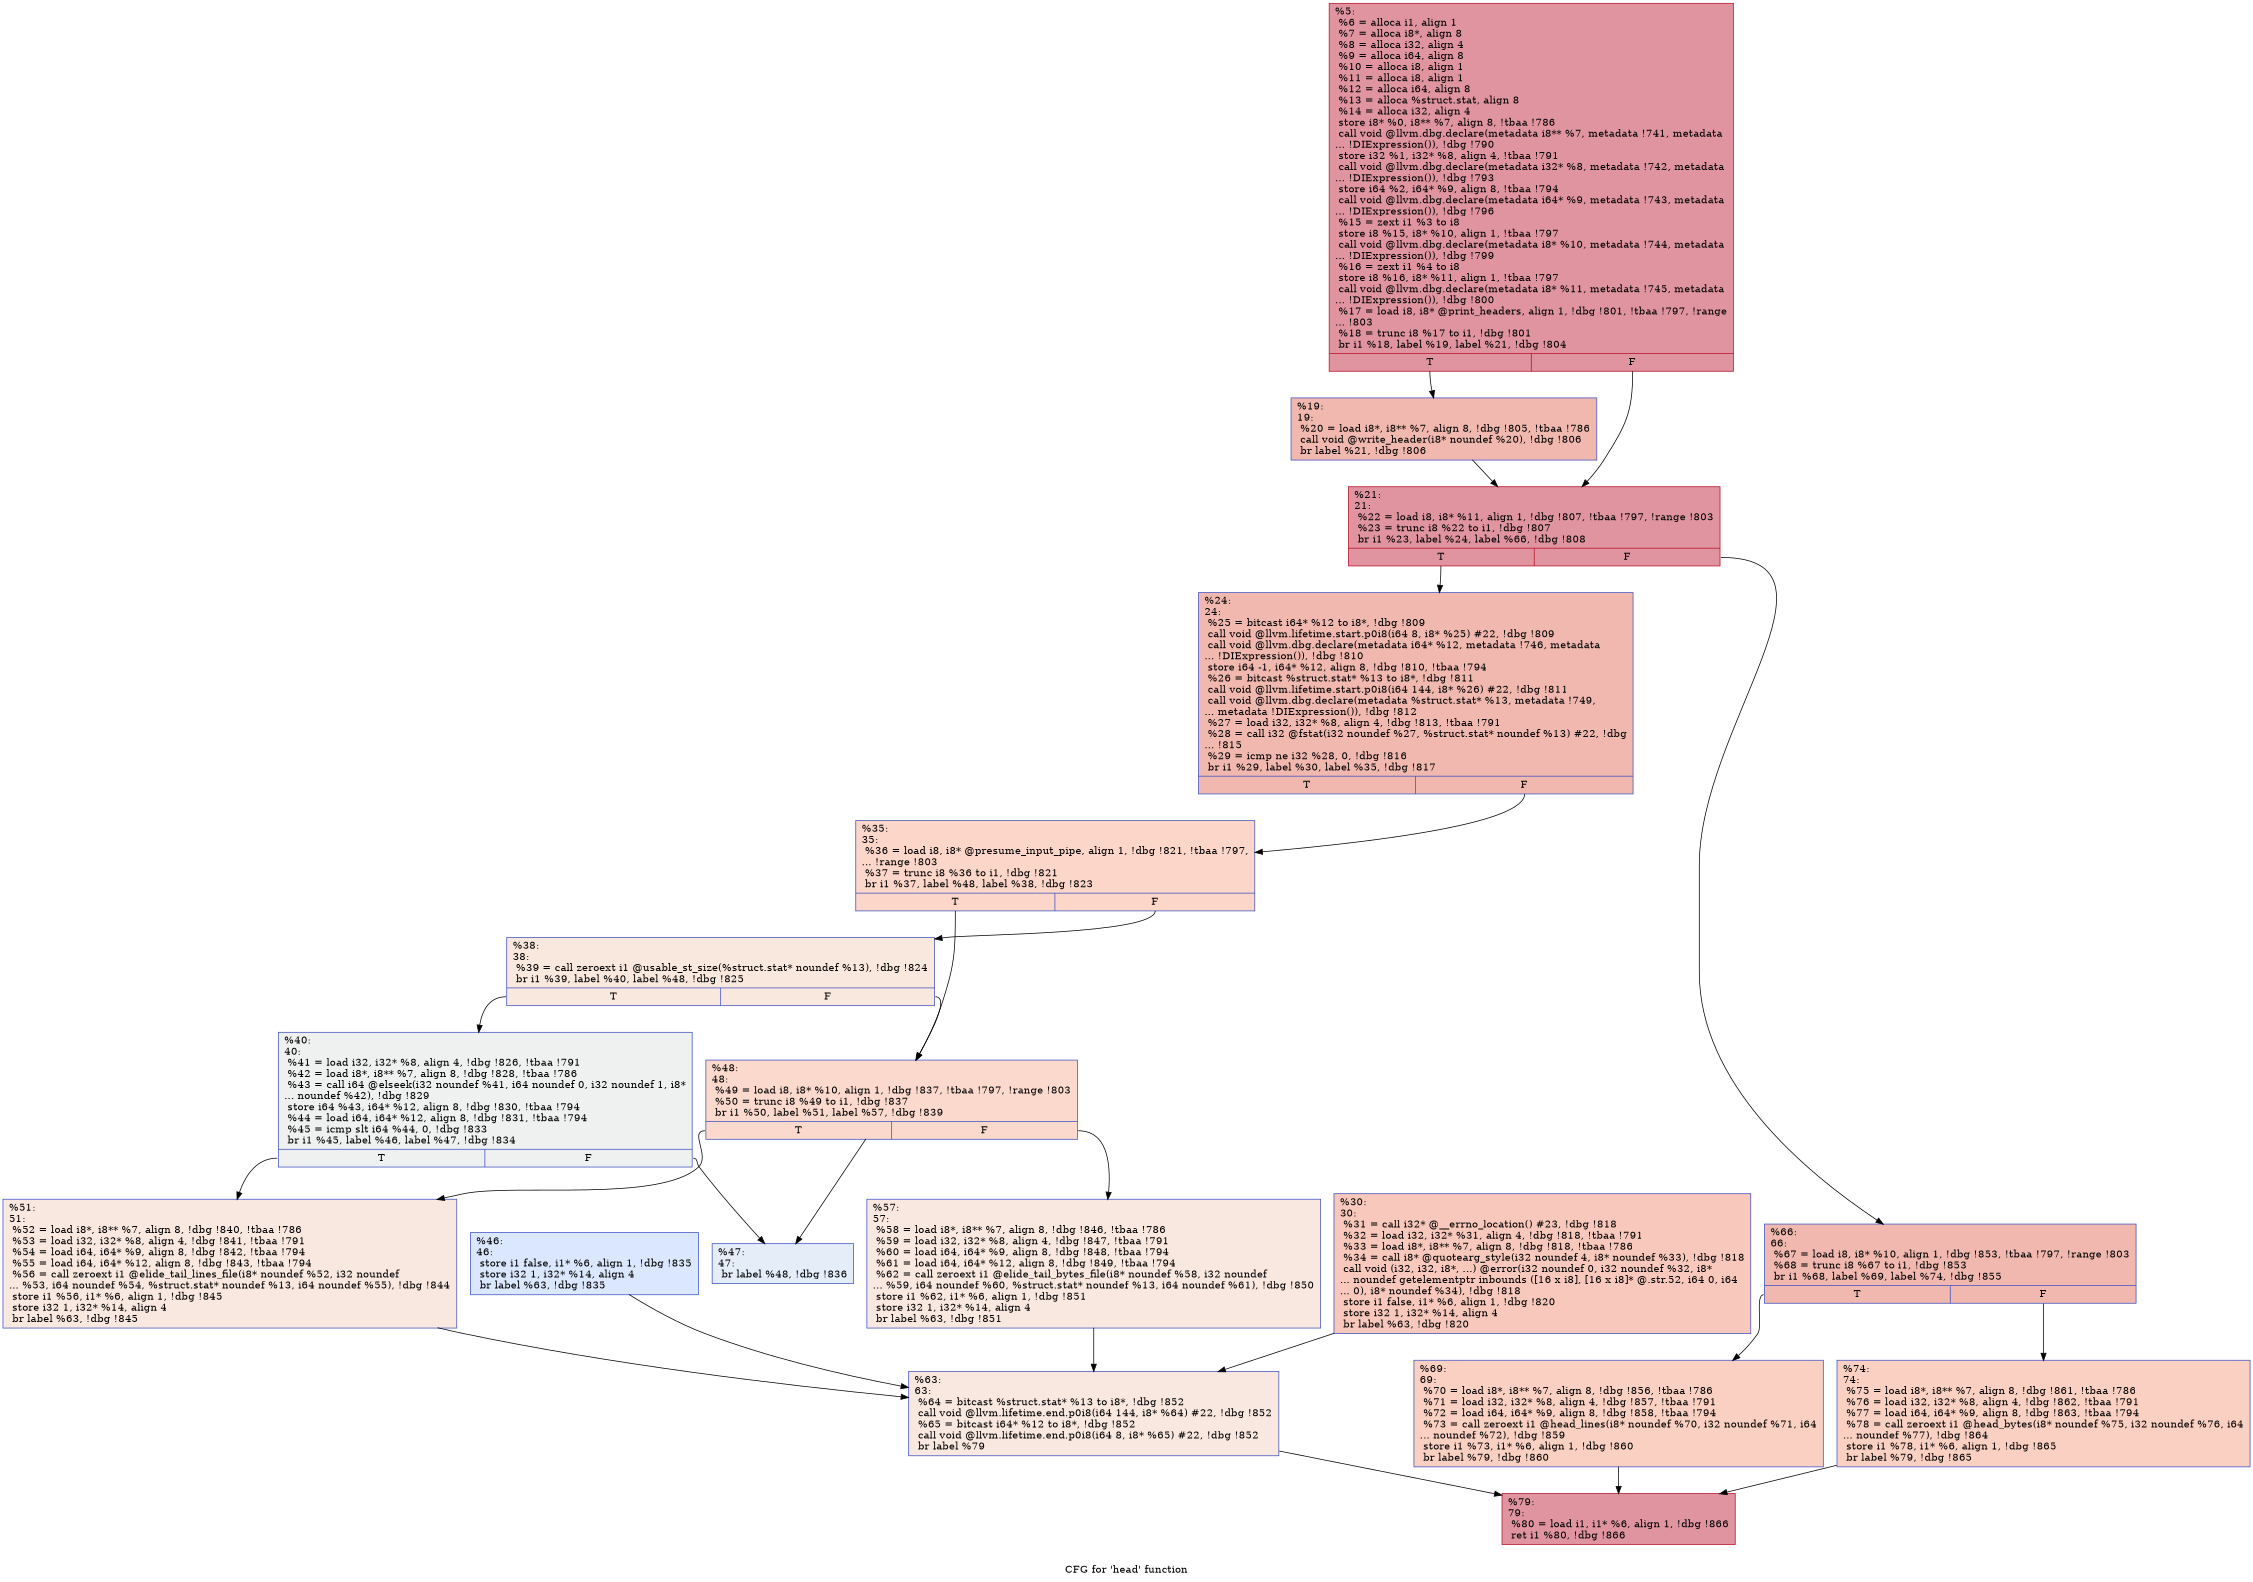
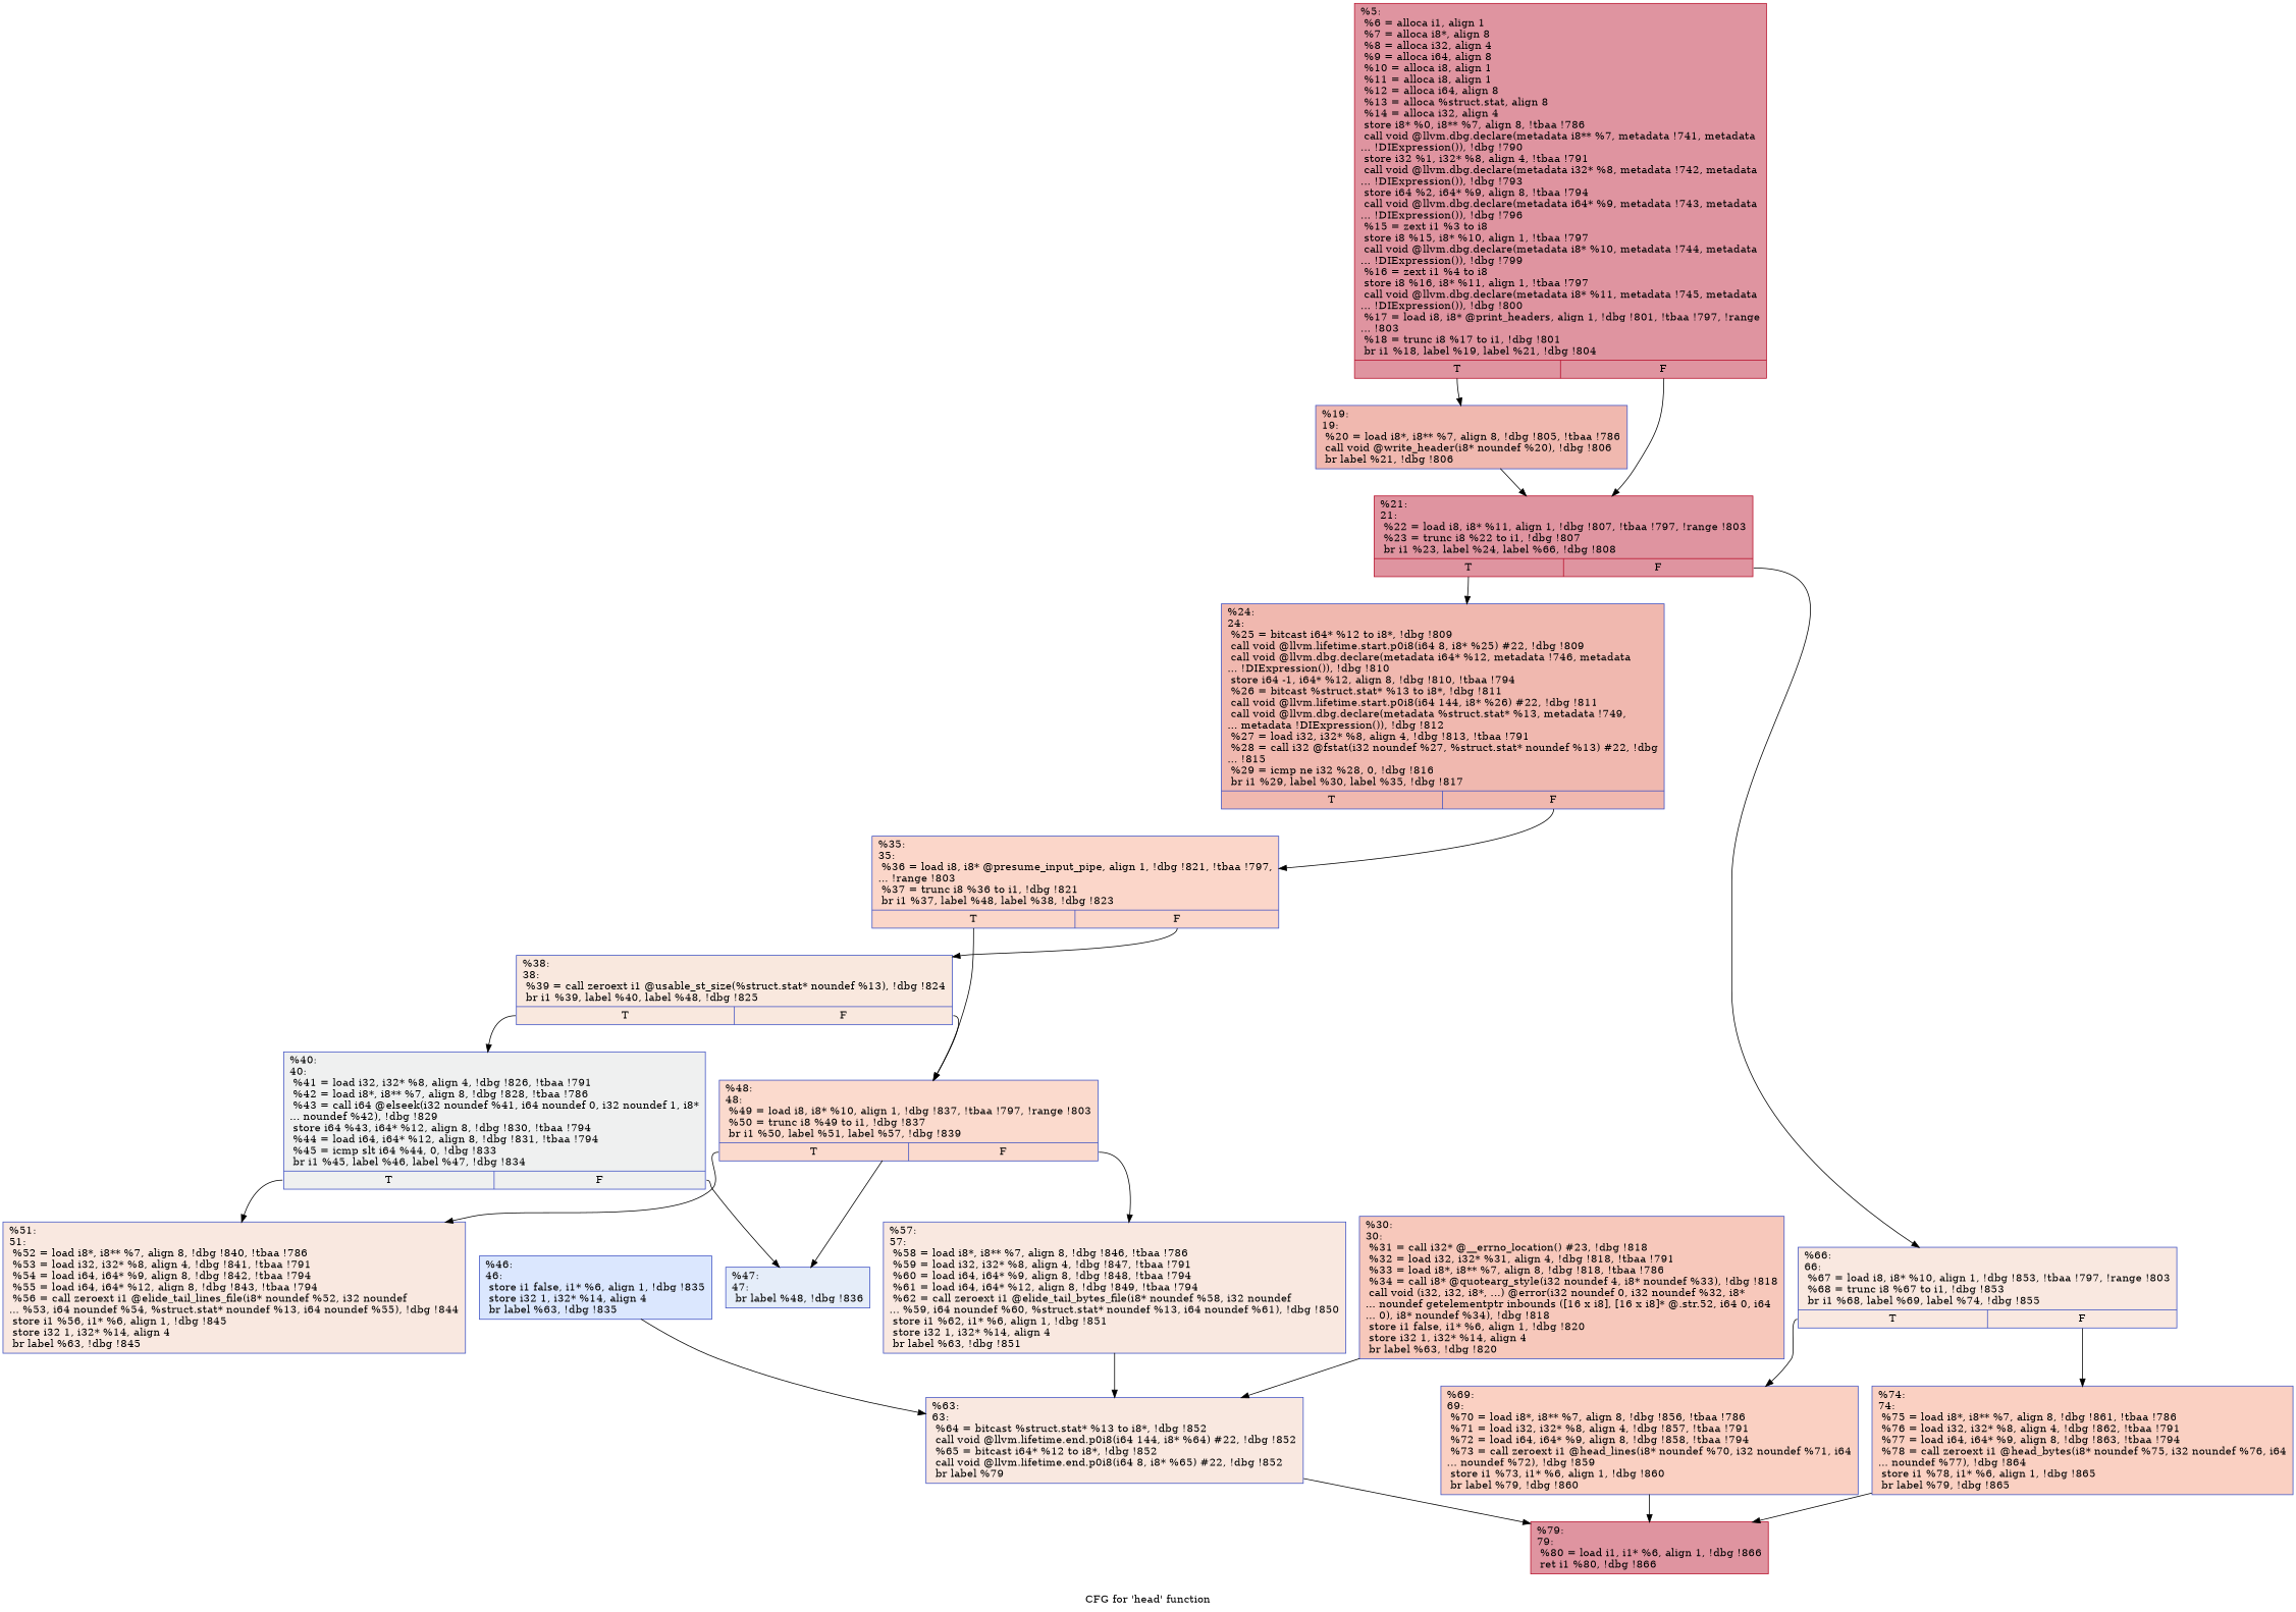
  digraph {
    label="CFG for 'head' function"
    node [color="#3d50c3ff" fillcolor="#b70d2870" shape=record style=filled]
    n1 [color="#b70d28ff" label="{%5:\l  %6 = alloca i1, align 1\l  %7 = alloca i8*, align 8\l  %8 = alloca i32, align 4\l  %9 = alloca i64, align 8\l  %10 = alloca i8, align 1\l  %11 = alloca i8, align 1\l  %12 = alloca i64, align 8\l  %13 = alloca %struct.stat, align 8\l  %14 = alloca i32, align 4\l  store i8* %0, i8** %7, align 8, !tbaa !786\l  call void @llvm.dbg.declare(metadata i8** %7, metadata !741, metadata\l... !DIExpression()), !dbg !790\l  store i32 %1, i32* %8, align 4, !tbaa !791\l  call void @llvm.dbg.declare(metadata i32* %8, metadata !742, metadata\l... !DIExpression()), !dbg !793\l  store i64 %2, i64* %9, align 8, !tbaa !794\l  call void @llvm.dbg.declare(metadata i64* %9, metadata !743, metadata\l... !DIExpression()), !dbg !796\l  %15 = zext i1 %3 to i8\l  store i8 %15, i8* %10, align 1, !tbaa !797\l  call void @llvm.dbg.declare(metadata i8* %10, metadata !744, metadata\l... !DIExpression()), !dbg !799\l  %16 = zext i1 %4 to i8\l  store i8 %16, i8* %11, align 1, !tbaa !797\l  call void @llvm.dbg.declare(metadata i8* %11, metadata !745, metadata\l... !DIExpression()), !dbg !800\l  %17 = load i8, i8* @print_headers, align 1, !dbg !801, !tbaa !797, !range\l... !803\l  %18 = trunc i8 %17 to i1, !dbg !801\l  br i1 %18, label %19, label %21, !dbg !804\l|{<s0>T|<s1>F}}"]
    n2 [fillcolor="#dc5d4a70" label="{%19:\l19:                                               \l  %20 = load i8*, i8** %7, align 8, !dbg !805, !tbaa !786\l  call void @write_header(i8* noundef %20), !dbg !806\l  br label %21, !dbg !806\l}"]
    n3 [color="#b70d28ff" label="{%21:\l21:                                               \l  %22 = load i8, i8* %11, align 1, !dbg !807, !tbaa !797, !range !803\l  %23 = trunc i8 %22 to i1, !dbg !807\l  br i1 %23, label %24, label %66, !dbg !808\l|{<s0>T|<s1>F}}"]
    n4 [fillcolor="#dc5d4a70" label="{%24:\l24:                                               \l  %25 = bitcast i64* %12 to i8*, !dbg !809\l  call void @llvm.lifetime.start.p0i8(i64 8, i8* %25) #22, !dbg !809\l  call void @llvm.dbg.declare(metadata i64* %12, metadata !746, metadata\l... !DIExpression()), !dbg !810\l  store i64 -1, i64* %12, align 8, !dbg !810, !tbaa !794\l  %26 = bitcast %struct.stat* %13 to i8*, !dbg !811\l  call void @llvm.lifetime.start.p0i8(i64 144, i8* %26) #22, !dbg !811\l  call void @llvm.dbg.declare(metadata %struct.stat* %13, metadata !749,\l... metadata !DIExpression()), !dbg !812\l  %27 = load i32, i32* %8, align 4, !dbg !813, !tbaa !791\l  %28 = call i32 @fstat(i32 noundef %27, %struct.stat* noundef %13) #22, !dbg\l... !815\l  %29 = icmp ne i32 %28, 0, !dbg !816\l  br i1 %29, label %30, label %35, !dbg !817\l|{<s0>T|<s1>F}}"]
-   n5 [fillcolor="#dc5d4a70" label="{%66:\l66:                                               \l  %67 = load i8, i8* %10, align 1, !dbg !853, !tbaa !797, !range !803\l  %68 = trunc i8 %67 to i1, !dbg !853\l  br i1 %68, label %69, label %74, !dbg !855\l|{<s0>T|<s1>F}}"]
+   n5 [fillcolor="#f1ccb870" label="{%66:\l66:                                               \l  %67 = load i8, i8* %10, align 1, !dbg !853, !tbaa !797, !range !803\l  %68 = trunc i8 %67 to i1, !dbg !853\l  br i1 %68, label %69, label %74, !dbg !855\l|{<s0>T|<s1>F}}"]
    n6 [fillcolor="#f6a38570" label="{%35:\l35:                                               \l  %36 = load i8, i8* @presume_input_pipe, align 1, !dbg !821, !tbaa !797,\l... !range !803\l  %37 = trunc i8 %36 to i1, !dbg !821\l  br i1 %37, label %48, label %38, !dbg !823\l|{<s0>T|<s1>F}}"]
    n7 [fillcolor="#f3947570" label="{%69:\l69:                                               \l  %70 = load i8*, i8** %7, align 8, !dbg !856, !tbaa !786\l  %71 = load i32, i32* %8, align 4, !dbg !857, !tbaa !791\l  %72 = load i64, i64* %9, align 8, !dbg !858, !tbaa !794\l  %73 = call zeroext i1 @head_lines(i8* noundef %70, i32 noundef %71, i64\l... noundef %72), !dbg !859\l  store i1 %73, i1* %6, align 1, !dbg !860\l  br label %79, !dbg !860\l}"]
    n8 [fillcolor="#f3947570" label="{%74:\l74:                                               \l  %75 = load i8*, i8** %7, align 8, !dbg !861, !tbaa !786\l  %76 = load i32, i32* %8, align 4, !dbg !862, !tbaa !791\l  %77 = load i64, i64* %9, align 8, !dbg !863, !tbaa !794\l  %78 = call zeroext i1 @head_bytes(i8* noundef %75, i32 noundef %76, i64\l... noundef %77), !dbg !864\l  store i1 %78, i1* %6, align 1, !dbg !865\l  br label %79, !dbg !865\l}"]
    n9 [fillcolor="#ed836670" label="{%30:\l30:                                               \l  %31 = call i32* @__errno_location() #23, !dbg !818\l  %32 = load i32, i32* %31, align 4, !dbg !818, !tbaa !791\l  %33 = load i8*, i8** %7, align 8, !dbg !818, !tbaa !786\l  %34 = call i8* @quotearg_style(i32 noundef 4, i8* noundef %33), !dbg !818\l  call void (i32, i32, i8*, ...) @error(i32 noundef 0, i32 noundef %32, i8*\l... noundef getelementptr inbounds ([16 x i8], [16 x i8]* @.str.52, i64 0, i64\l... 0), i8* noundef %34), !dbg !818\l  store i1 false, i1* %6, align 1, !dbg !820\l  store i32 1, i32* %14, align 4\l  br label %63, !dbg !820\l}"]
    n10 [fillcolor="#f1ccb870" label="{%63:\l63:                                               \l  %64 = bitcast %struct.stat* %13 to i8*, !dbg !852\l  call void @llvm.lifetime.end.p0i8(i64 144, i8* %64) #22, !dbg !852\l  %65 = bitcast i64* %12 to i8*, !dbg !852\l  call void @llvm.lifetime.end.p0i8(i64 8, i8* %65) #22, !dbg !852\l  br label %79\l}"]
    n11 [fillcolor="#f7ac8e70" label="{%48:\l48:                                               \l  %49 = load i8, i8* %10, align 1, !dbg !837, !tbaa !797, !range !803\l  %50 = trunc i8 %49 to i1, !dbg !837\l  br i1 %50, label %51, label %57, !dbg !839\l|{<s0>T|<s1>F}}"]
    n12 [fillcolor="#f2cab570" label="{%38:\l38:                                               \l  %39 = call zeroext i1 @usable_st_size(%struct.stat* noundef %13), !dbg !824\l  br i1 %39, label %40, label %48, !dbg !825\l|{<s0>T|<s1>F}}"]
    n13 [color="#b70d28ff" label="{%79:\l79:                                               \l  %80 = load i1, i1* %6, align 1, !dbg !866\l  ret i1 %80, !dbg !866\l}"]
    n14 [fillcolor="#f1ccb870" label="{%51:\l51:                                               \l  %52 = load i8*, i8** %7, align 8, !dbg !840, !tbaa !786\l  %53 = load i32, i32* %8, align 4, !dbg !841, !tbaa !791\l  %54 = load i64, i64* %9, align 8, !dbg !842, !tbaa !794\l  %55 = load i64, i64* %12, align 8, !dbg !843, !tbaa !794\l  %56 = call zeroext i1 @elide_tail_lines_file(i8* noundef %52, i32 noundef\l... %53, i64 noundef %54, %struct.stat* noundef %13, i64 noundef %55), !dbg !844\l  store i1 %56, i1* %6, align 1, !dbg !845\l  store i32 1, i32* %14, align 4\l  br label %63, !dbg !845\l}"]
    n15 [fillcolor="#f1ccb870" label="{%57:\l57:                                               \l  %58 = load i8*, i8** %7, align 8, !dbg !846, !tbaa !786\l  %59 = load i32, i32* %8, align 4, !dbg !847, !tbaa !791\l  %60 = load i64, i64* %9, align 8, !dbg !848, !tbaa !794\l  %61 = load i64, i64* %12, align 8, !dbg !849, !tbaa !794\l  %62 = call zeroext i1 @elide_tail_bytes_file(i8* noundef %58, i32 noundef\l... %59, i64 noundef %60, %struct.stat* noundef %13, i64 noundef %61), !dbg !850\l  store i1 %62, i1* %6, align 1, !dbg !851\l  store i32 1, i32* %14, align 4\l  br label %63, !dbg !851\l}"]
    n16 [fillcolor="#c5d6f270" label="{%47:\l47:                                               \l  br label %48, !dbg !836\l}"]
    n17 [fillcolor="#dbdcde70" label="{%40:\l40:                                               \l  %41 = load i32, i32* %8, align 4, !dbg !826, !tbaa !791\l  %42 = load i8*, i8** %7, align 8, !dbg !828, !tbaa !786\l  %43 = call i64 @elseek(i32 noundef %41, i64 noundef 0, i32 noundef 1, i8*\l... noundef %42), !dbg !829\l  store i64 %43, i64* %12, align 8, !dbg !830, !tbaa !794\l  %44 = load i64, i64* %12, align 8, !dbg !831, !tbaa !794\l  %45 = icmp slt i64 %44, 0, !dbg !833\l  br i1 %45, label %46, label %47, !dbg !834\l|{<s0>T|<s1>F}}"]
    n18 [fillcolor="#aec9fc70" label="{%46:\l46:                                               \l  store i1 false, i1* %6, align 1, !dbg !835\l  store i32 1, i32* %14, align 4\l  br label %63, !dbg !835\l}"]
    n1 -> n2 [tailport=s0]
    n1 -> n3 [tailport=s1]
    n2 -> n3
    n3 -> n4 [tailport=s0]
    n3 -> n5 [tailport=s1]
    n4 -> n6 [tailport=s1]
    n5 -> n7 [tailport=s0]
    n5 -> n8 [tailport=s1]
    n6 -> n11 [tailport=s0]
    n6 -> n12 [tailport=s1]
    n7 -> n13
    n8 -> n13
    n9 -> n10
    n10 -> n13
    n11 -> n14 [tailport=s0]
    n11 -> n15 [tailport=s1]
    n11 -> n16
    n12 -> n11 [tailport=s1]
    n12 -> n17 [tailport=s0]
-   n14 -> n10
    n15 -> n10
    n17 -> n14 [tailport=s0]
    n17 -> n16 [tailport=s1]
    n18 -> n10
  }
